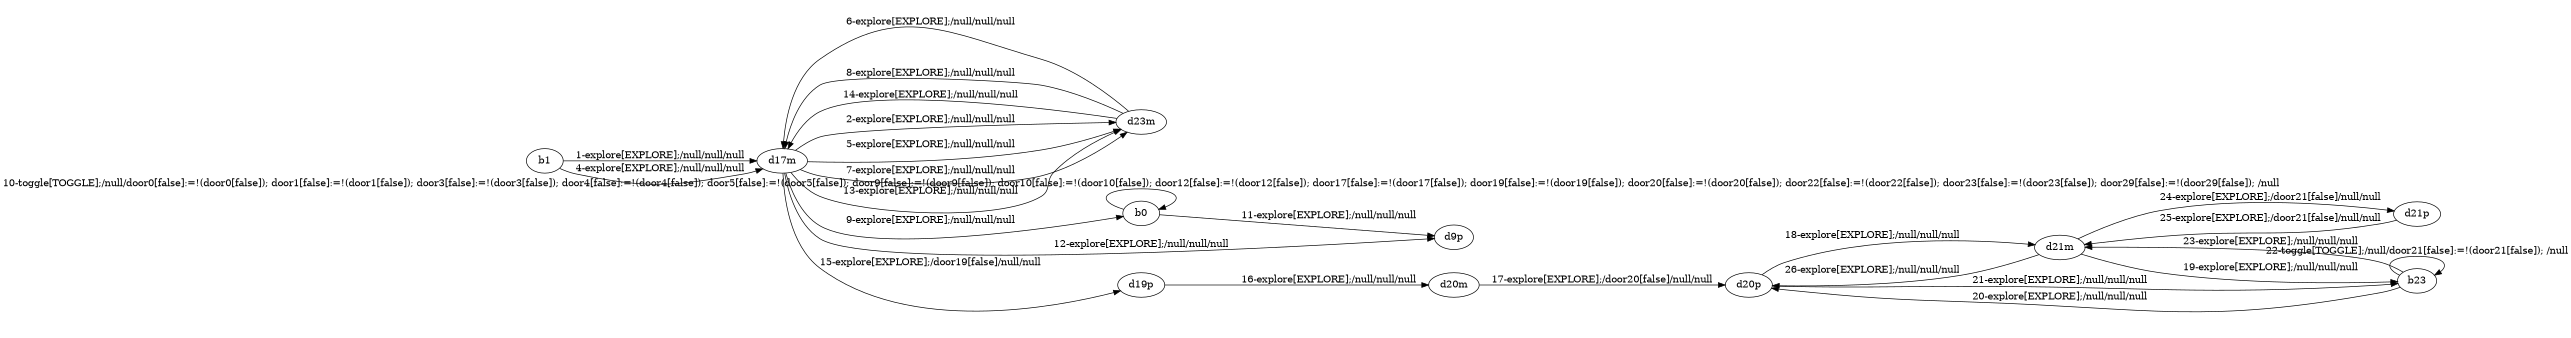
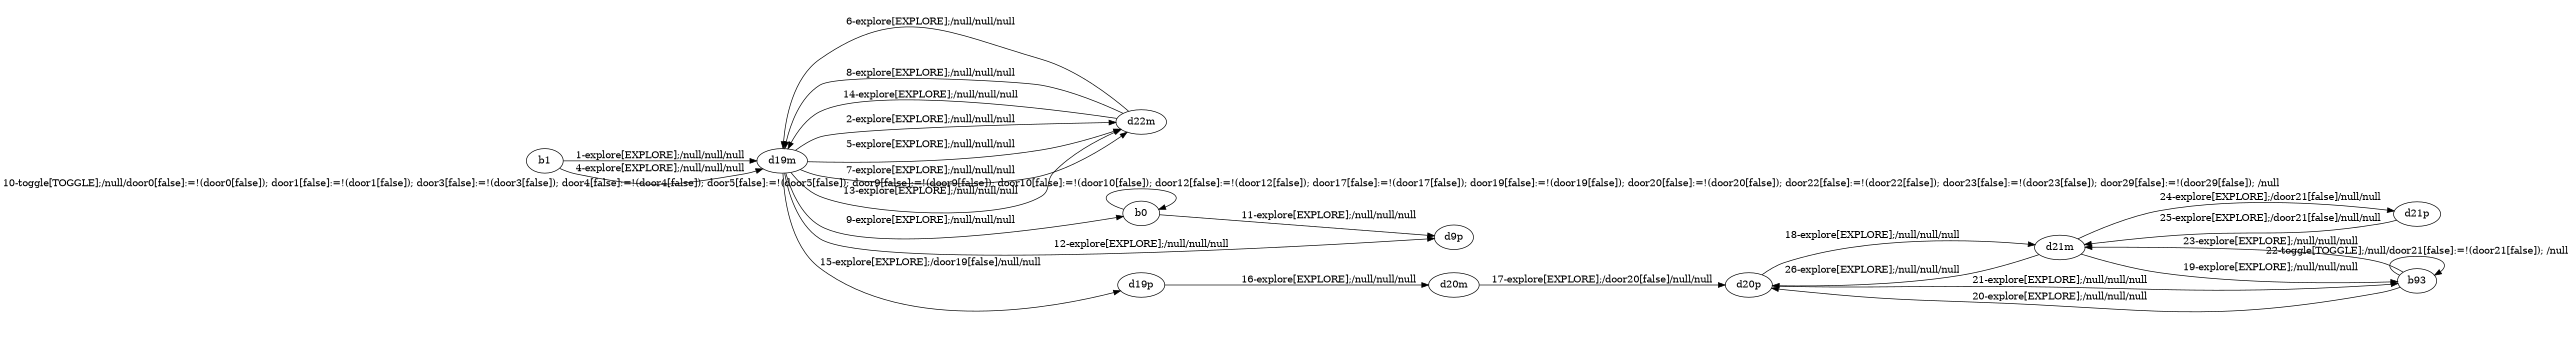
  digraph {
    rankdir=LR
    b1
-   d19m [label=d17m]
-   d23m
+   d19m
+   d23m [label=d22m]
    b0
    d19p
    d9p
    d20m
    d20p
    d21m
-   b93 [label=b23]
+   b93
    d21p
    b1 -> d19m [label="1-explore[EXPLORE];/null/null/null"]
    b1 -> d19m [label="4-explore[EXPLORE];/null/null/null"]
    d19m -> d23m [label="2-explore[EXPLORE];/null/null/null"]
    d19m -> d23m [label="5-explore[EXPLORE];/null/null/null"]
    d19m -> d23m [label="7-explore[EXPLORE];/null/null/null"]
    d19m -> d23m [label="13-explore[EXPLORE];/null/null/null"]
    d19m -> b0 [label="9-explore[EXPLORE];/null/null/null"]
    d19m -> d19p [label="15-explore[EXPLORE];/door19[false]/null/null"]
    d19m -> d9p [label="12-explore[EXPLORE];/null/null/null"]
    d23m -> d19m [label="6-explore[EXPLORE];/null/null/null"]
    d23m -> d19m [label="8-explore[EXPLORE];/null/null/null"]
    d23m -> d19m [label="14-explore[EXPLORE];/null/null/null"]
    b0 -> b0 [label="10-toggle[TOGGLE];/null/door0[false]:=!(door0[false]); door1[false]:=!(door1[false]); door3[false]:=!(door3[false]); door4[false]:=!(door4[false]); door5[false]:=!(door5[false]); door9[false]:=!(door9[false]); door10[false]:=!(door10[false]); door12[false]:=!(door12[false]); door17[false]:=!(door17[false]); door19[false]:=!(door19[false]); door20[false]:=!(door20[false]); door22[false]:=!(door22[false]); door23[false]:=!(door23[false]); door29[false]:=!(door29[false]); /null"]
    b0 -> d9p [label="11-explore[EXPLORE];/null/null/null"]
    d19p -> d20m [label="16-explore[EXPLORE];/null/null/null"]
    d20m -> d20p [label="17-explore[EXPLORE];/door20[false]/null/null"]
    d20p -> d21m [label="18-explore[EXPLORE];/null/null/null"]
    d20p -> b93 [label="21-explore[EXPLORE];/null/null/null"]
    d21m -> d20p [label="26-explore[EXPLORE];/null/null/null"]
    d21m -> b93 [label="19-explore[EXPLORE];/null/null/null"]
    d21m -> d21p [label="24-explore[EXPLORE];/door21[false]/null/null"]
    b93 -> d20p [label="20-explore[EXPLORE];/null/null/null"]
    b93 -> d21m [label="23-explore[EXPLORE];/null/null/null"]
    b93 -> b93 [label="22-toggle[TOGGLE];/null/door21[false]:=!(door21[false]); /null"]
    d21p -> d21m [label="25-explore[EXPLORE];/door21[false]/null/null"]
  }
